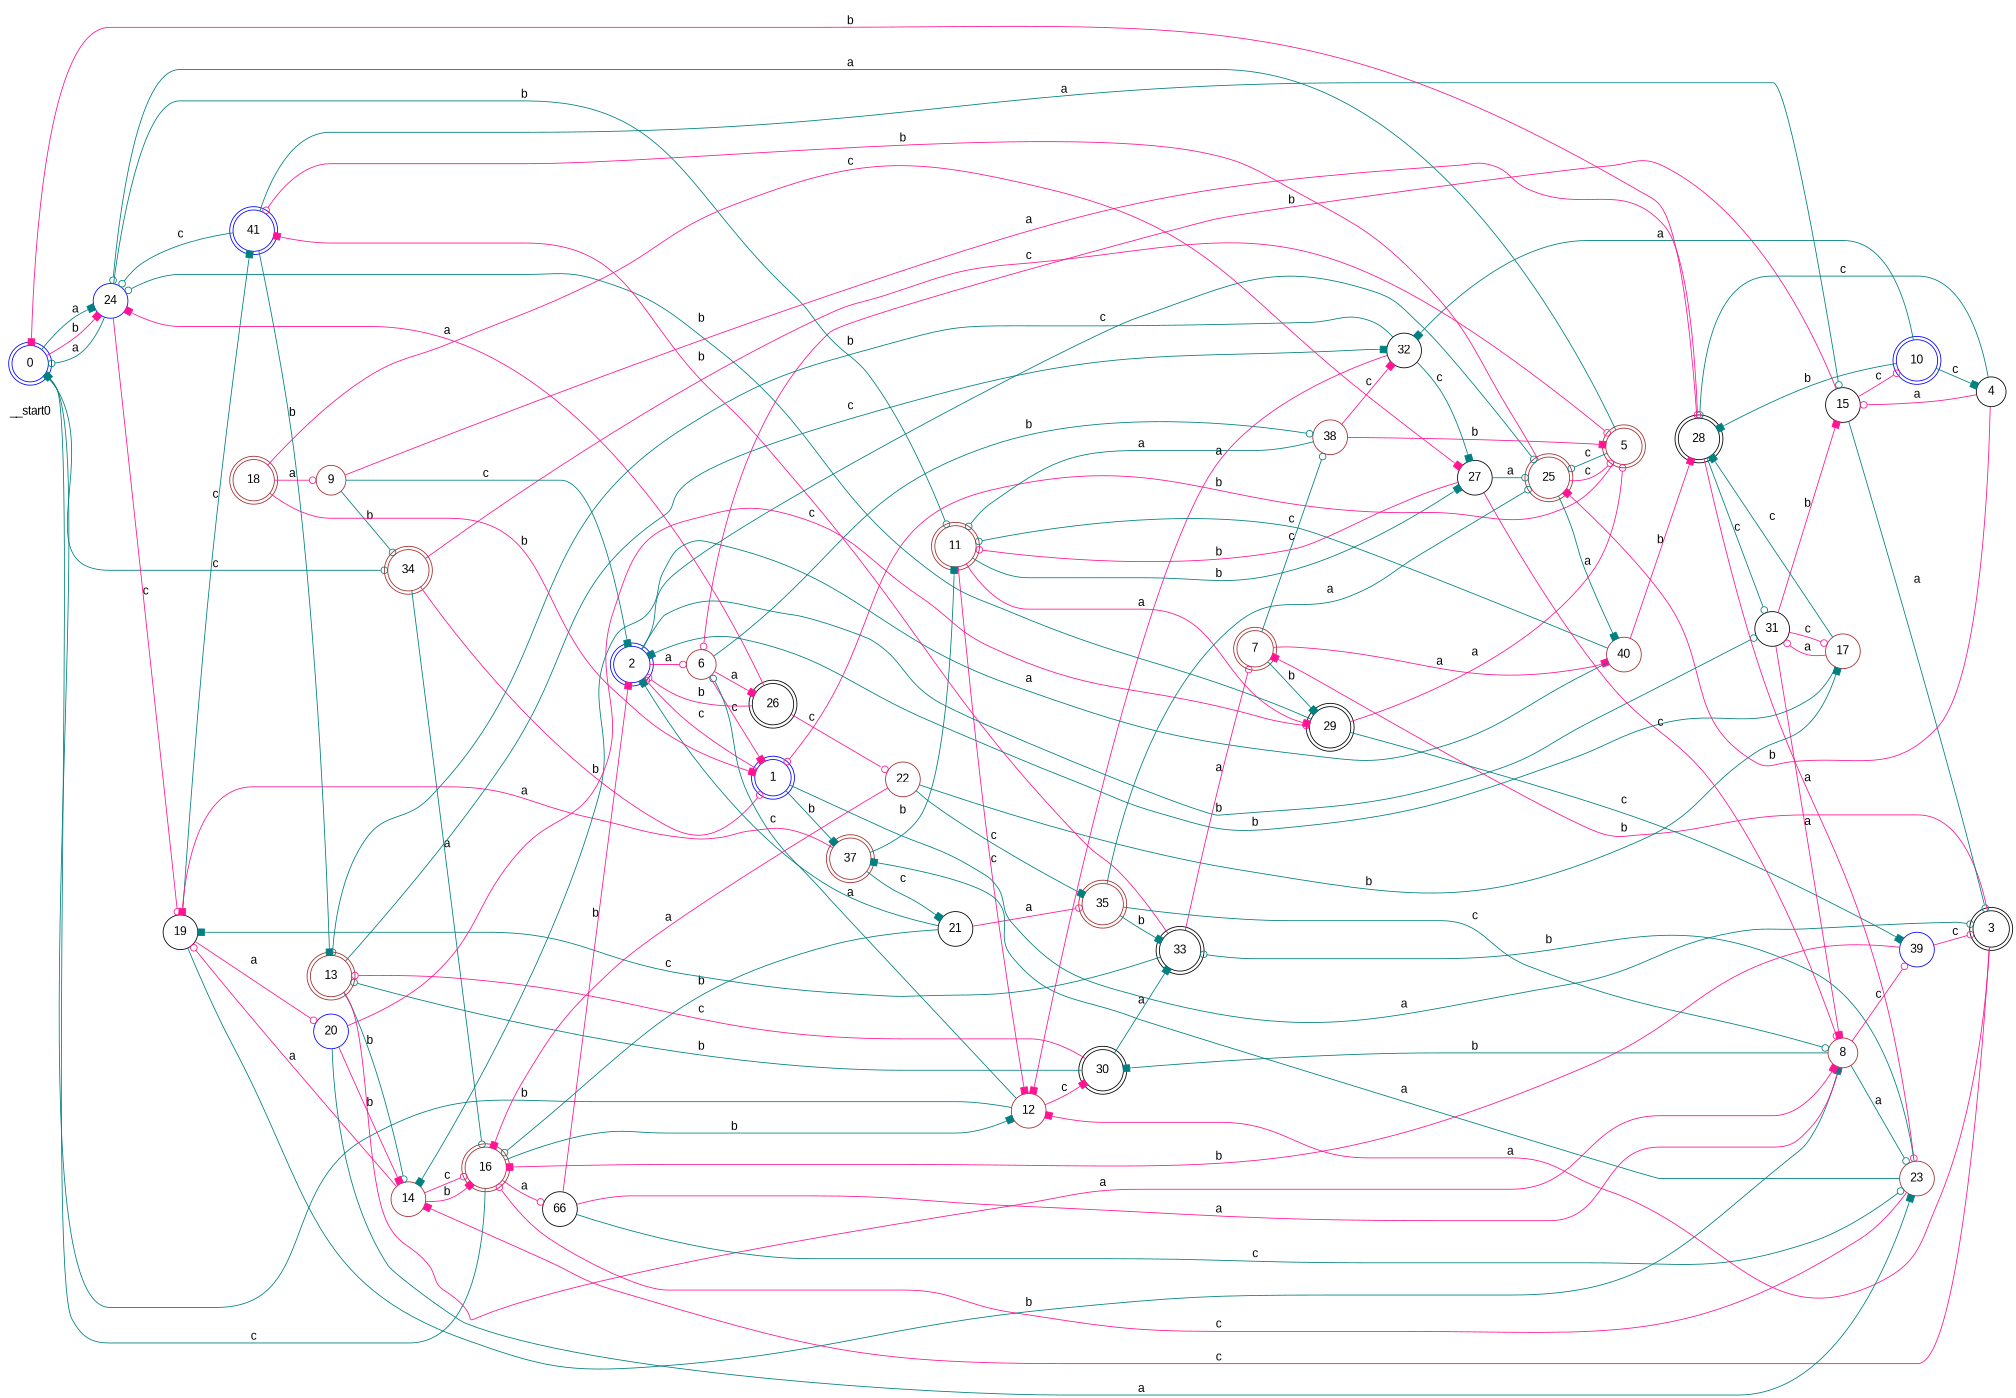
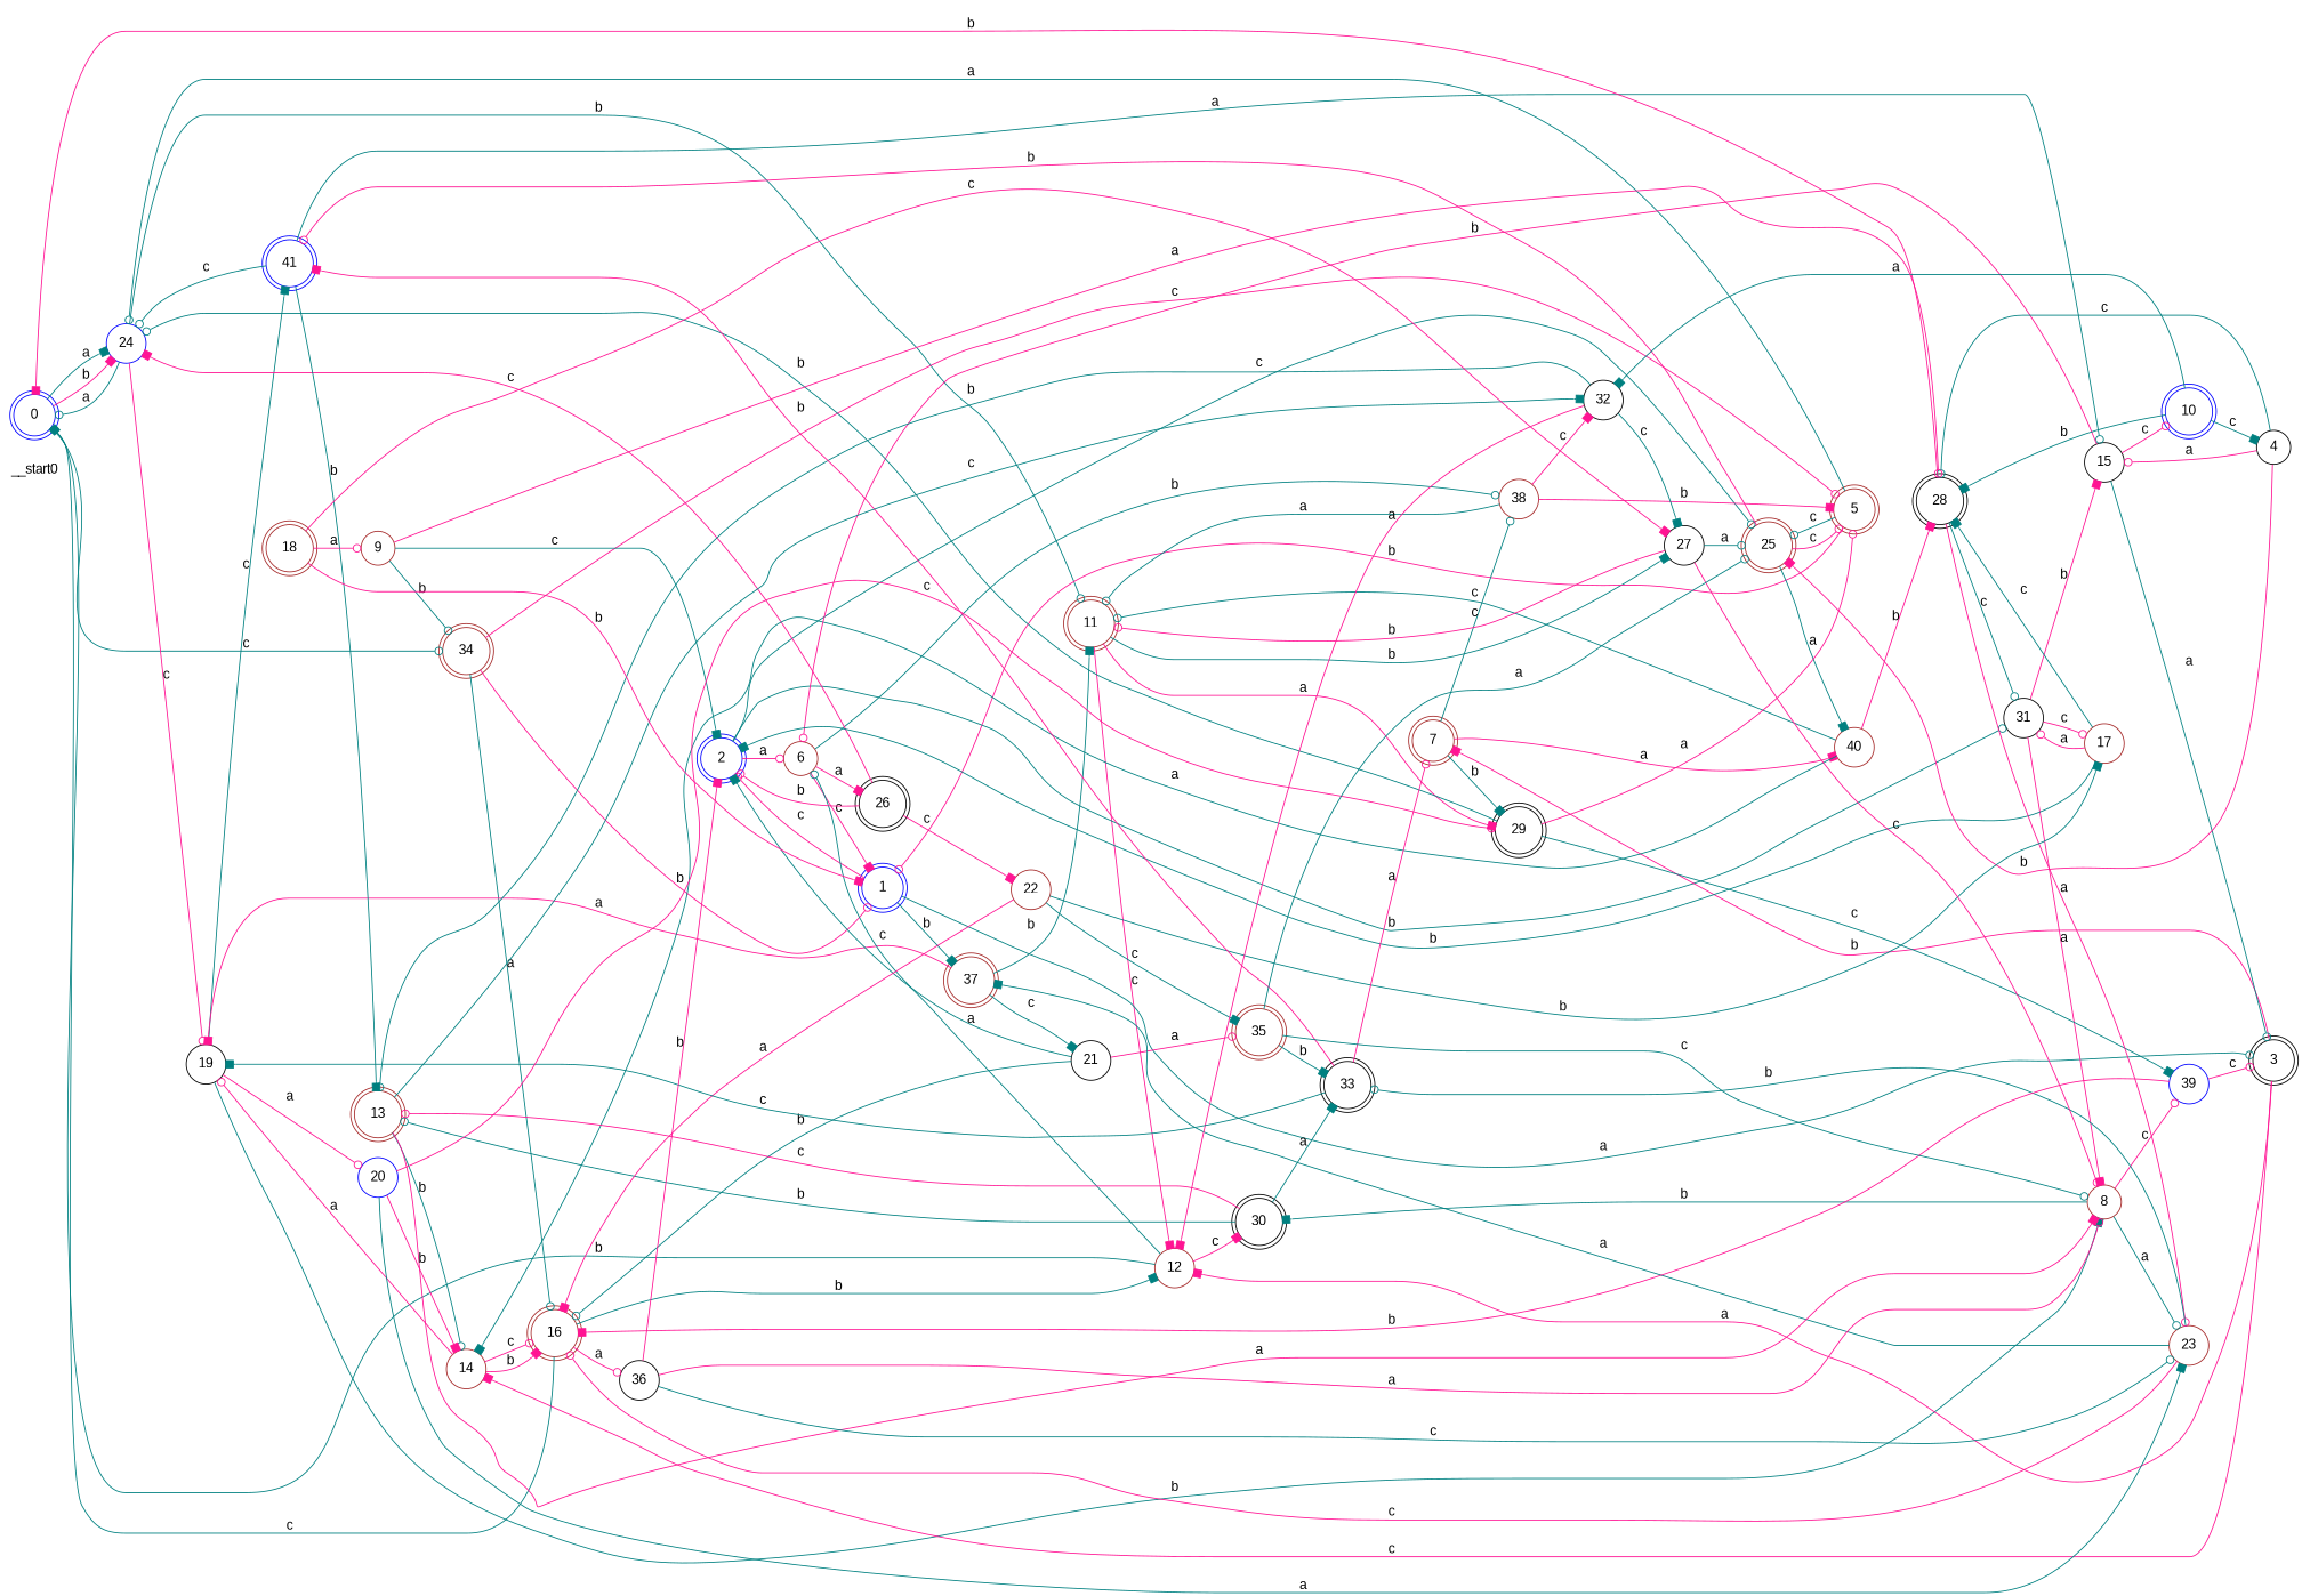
  digraph {
    fontname="Liberation Sans"
    rankdir=LR
    node [color=brown fontname="Liberation Sans" shape=doublecircle fillcolor=white style="rounded,filled"]
    edge [arrowhead=odot color=teal fontname="Liberation Sans"]
    __start0 [color=black shape=none fillcolor="" style=""]
    n2 [color=blue label=0]
    n3 [color=blue label=24 shape=circle style=filled]
    n4 [label=34]
    n5 [label=11]
    n6 [color=black label=19 shape=circle style=filled]
    n7 [color=blue label=1]
    n8 [label=5]
    n9 [label=16]
    n10 [color=blue label=2]
    n11 [color=black label=3]
    n12 [label=37]
    n13 [label=6 shape=circle style=filled]
    n14 [label=25]
    n15 [color=black label=31 shape=circle style=filled]
    n16 [label=7]
    n17 [label=12 shape=circle style=filled]
    n18 [label=14 shape=circle style=filled]
    n19 [color=black label=21 shape=circle style=filled]
    n20 [color=black label=26]
    n21 [label=38 shape=circle style=filled]
    n22 [label=40 shape=circle style=filled]
    n23 [color=blue label=41]
    n24 [color=black label=15 shape=circle style=filled]
    n25 [label=8 shape=circle style=filled]
    n26 [label=17 shape=circle style=filled]
    n27 [color=black label=29]
    n28 [color=black label=30]
    n29 [color=black label=4 shape=circle style=filled]
    n30 [color=black label=28]
    n31 [color=blue label=10]
    n32 [label=23 shape=circle style=filled]
    n33 [label=22 shape=circle style=filled]
    n34 [color=black label=32 shape=circle style=filled]
    n35 [color=blue label=39 shape=circle style=filled]
    n36 [color=black label=33]
    n37 [label=13]
    n38 [label=9 shape=circle style=filled]
    n39 [color=black label=27 shape=circle style=filled]
-   n40 [color=black label=66 shape=circle style=filled]
+   n40 [color=black label=36 shape=circle style=filled]
    n41 [color=blue label=20 shape=circle style=filled]
    n42 [label=18]
    n43 [label=35]
    n2 -> n3 [arrowhead=box label=a]
    n2 -> n3 [arrowhead=box color=deeppink label=b]
    n2 -> n4 [label=c]
    n3 -> n2 [label=a]
    n3 -> n5 [label=b]
    n3 -> n6 [color=deeppink label=c]
    n4 -> n7 [color=deeppink label=b]
    n4 -> n8 [color=deeppink label=c]
    n4 -> n9 [label=a]
    n5 -> n17 [arrowhead=box color=deeppink label=c]
    n5 -> n27 [arrowhead=box color=deeppink label=a]
    n5 -> n39 [arrowhead=box label=b]
    n6 -> n23 [arrowhead=box label=c]
    n6 -> n25 [arrowhead=box label=b]
    n6 -> n41 [color=deeppink label=a]
    n7 -> n10 [color=deeppink label=c]
    n7 -> n11 [label=a]
    n7 -> n12 [arrowhead=box label=b]
    n8 -> n3 [label=a]
    n8 -> n7 [color=deeppink label=b]
    n8 -> n14 [label=c]
    n9 -> n2 [arrowhead=box label=c]
    n9 -> n17 [arrowhead=box label=b]
    n9 -> n40 [color=deeppink label=a]
    n10 -> n13 [color=deeppink label=a]
    n10 -> n14 [label=c]
    n10 -> n15 [label=b]
    n11 -> n16 [arrowhead=box color=deeppink label=b]
    n11 -> n17 [arrowhead=box color=deeppink label=a]
    n11 -> n18 [arrowhead=box color=deeppink label=c]
    n12 -> n5 [arrowhead=box label=b]
    n12 -> n6 [arrowhead=box color=deeppink label=a]
    n12 -> n19 [arrowhead=box label=c]
    n13 -> n7 [arrowhead=box color=deeppink label=c]
    n13 -> n20 [arrowhead=box color=deeppink label=a]
    n13 -> n21 [label=b]
    n14 -> n8 [color=deeppink label=c]
    n14 -> n22 [arrowhead=box label=a]
    n14 -> n23 [color=deeppink label=b]
    n15 -> n24 [arrowhead=box color=deeppink label=b]
    n15 -> n25 [arrowhead=box color=deeppink label=a]
    n15 -> n26 [color=deeppink label=c]
    n16 -> n21 [label=c]
    n16 -> n22 [arrowhead=box color=deeppink label=a]
    n16 -> n27 [arrowhead=box label=b]
    n17 -> n2 [label=b]
    n17 -> n13 [label=a]
    n17 -> n28 [arrowhead=box color=deeppink label=c]
    n18 -> n6 [color=deeppink label=a]
    n18 -> n9 [arrowhead=box color=deeppink label=b]
    n18 -> n9 [color=deeppink label=c]
    n19 -> n9 [label=b]
    n19 -> n10 [arrowhead=box label=c]
    n19 -> n43 [color=deeppink label=a]
-   n20 -> n3 [arrowhead=box color=deeppink label=a]
+   n20 -> n3 [arrowhead=box color=deeppink label=c]
    n20 -> n10 [color=deeppink label=b]
-   n20 -> n33 [color=deeppink label=c]
+   n20 -> n33 [arrowhead=box color=deeppink label=c]
    n21 -> n5 [label=a]
    n21 -> n8 [arrowhead=box color=deeppink label=b]
    n21 -> n34 [arrowhead=box color=deeppink label=c]
    n22 -> n5 [label=c]
    n22 -> n18 [arrowhead=box label=a]
    n22 -> n30 [arrowhead=box color=deeppink label=b]
    n23 -> n3 [label=c]
    n23 -> n24 [label=a]
    n23 -> n37 [arrowhead=box label=b]
    n24 -> n11 [label=a]
    n24 -> n13 [color=deeppink label=b]
    n24 -> n31 [color=deeppink label=c]
    n25 -> n28 [arrowhead=box label=b]
    n25 -> n32 [label=a]
    n25 -> n35 [color=deeppink label=c]
    n26 -> n10 [arrowhead=box label=b]
    n26 -> n15 [color=deeppink label=a]
    n26 -> n30 [arrowhead=box label=c]
    n27 -> n3 [label=b]
    n27 -> n8 [color=deeppink label=a]
    n27 -> n35 [arrowhead=box label=c]
    n28 -> n36 [arrowhead=box label=a]
    n28 -> n37 [label=b]
    n28 -> n37 [color=deeppink label=c]
    n29 -> n14 [arrowhead=box color=deeppink label=b]
    n29 -> n24 [color=deeppink label=a]
    n29 -> n30 [label=c]
    n30 -> n2 [arrowhead=box color=deeppink label=b]
    n30 -> n15 [label=c]
    n30 -> n32 [color=deeppink label=a]
    n31 -> n29 [arrowhead=box label=c]
    n31 -> n30 [arrowhead=box label=b]
    n31 -> n34 [arrowhead=box label=a]
    n32 -> n9 [color=deeppink label=c]
    n32 -> n12 [arrowhead=box label=a]
    n32 -> n36 [label=b]
    n33 -> n9 [arrowhead=box color=deeppink label=a]
    n33 -> n26 [arrowhead=box label=b]
    n33 -> n43 [arrowhead=box label=c]
    n34 -> n17 [arrowhead=box color=deeppink label=a]
    n34 -> n37 [label=b]
    n34 -> n39 [arrowhead=box label=c]
    n35 -> n9 [arrowhead=box color=deeppink label=b]
    n35 -> n11 [color=deeppink label=c]
    n36 -> n6 [arrowhead=box label=c]
    n36 -> n16 [color=deeppink label=a]
    n36 -> n23 [arrowhead=box color=deeppink label=b]
    n37 -> n18 [label=b]
    n37 -> n25 [arrowhead=box color=deeppink label=a]
    n37 -> n34 [arrowhead=box label=c]
    n38 -> n4 [label=b]
    n38 -> n10 [arrowhead=box label=c]
    n38 -> n30 [color=deeppink label=a]
    n39 -> n5 [color=deeppink label=b]
    n39 -> n14 [label=a]
    n39 -> n25 [color=deeppink label=c]
    n40 -> n10 [arrowhead=box color=deeppink label=b]
    n40 -> n25 [color=deeppink label=a]
    n40 -> n32 [label=c]
    n41 -> n18 [arrowhead=box color=deeppink label=b]
    n41 -> n27 [color=deeppink label=c]
    n41 -> n32 [arrowhead=box label=a]
    n42 -> n7 [arrowhead=box color=deeppink label=b]
    n42 -> n38 [color=deeppink label=a]
    n42 -> n39 [arrowhead=box color=deeppink label=c]
    n43 -> n14 [label=a]
    n43 -> n25 [label=c]
    n43 -> n36 [arrowhead=box label=b]
  }
